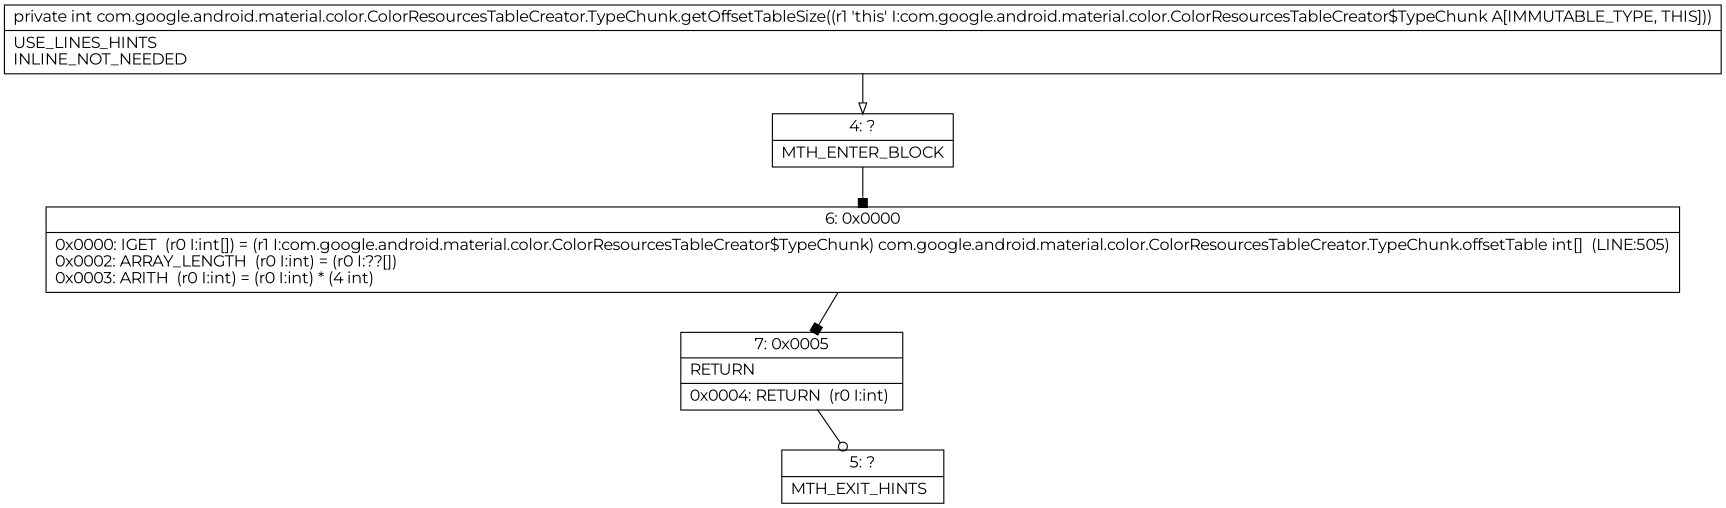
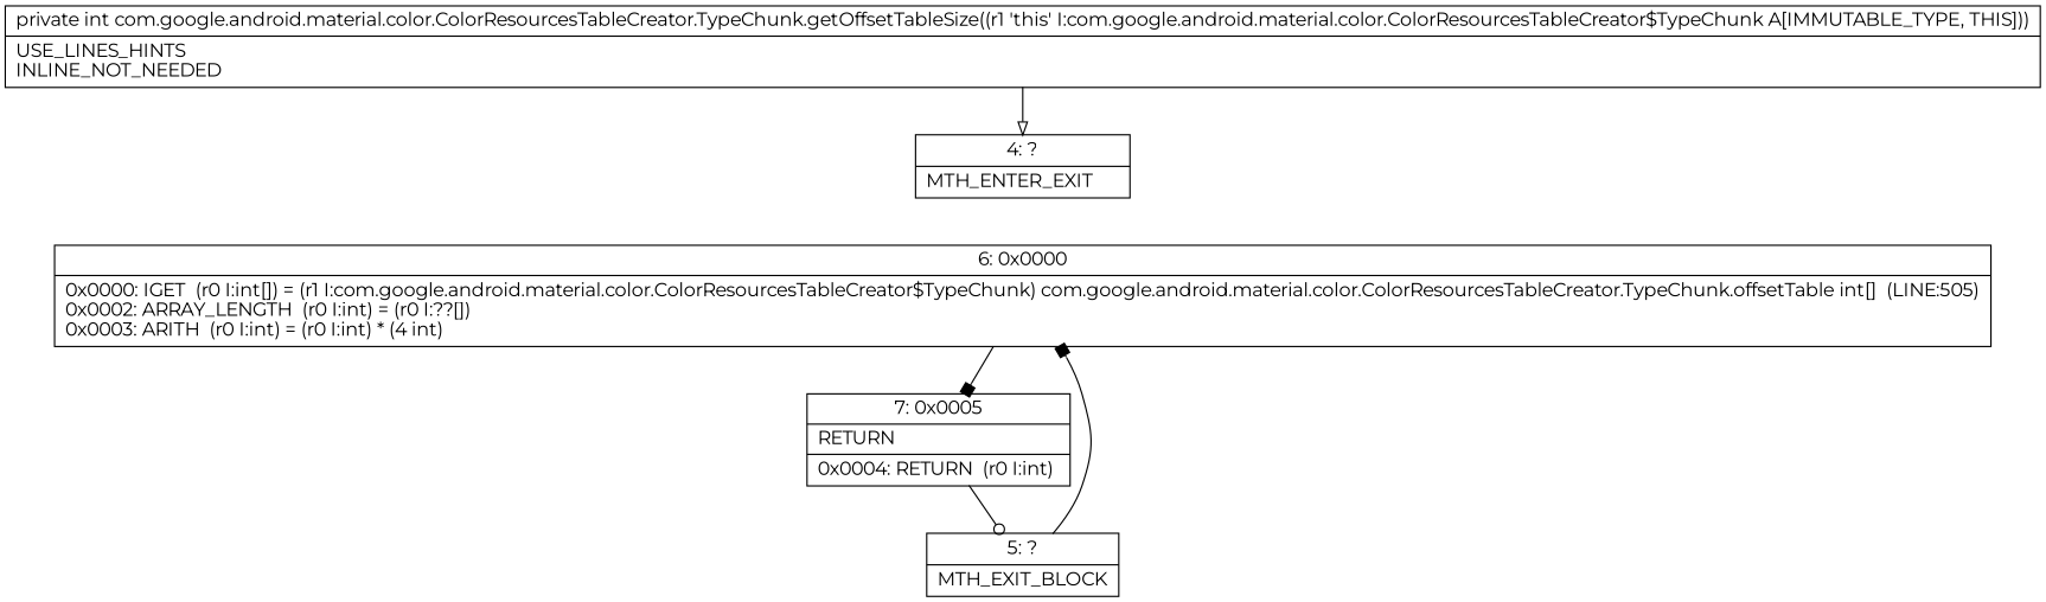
  digraph {
    fontname=Montserrat
    node [fontname=Montserrat shape=record]
    edge [arrowhead=box fontname=Montserrat]
-   n1 [label="{4\:\ ?|MTH_ENTER_BLOCK\l}"]
+   n1 [label="{4\:\ ?|MTH_ENTER_EXIT\l}"]
    n2 [label="{6\:\ 0x0000|0x0000: IGET  (r0 I:int[]) = (r1 I:com.google.android.material.color.ColorResourcesTableCreator$TypeChunk) com.google.android.material.color.ColorResourcesTableCreator.TypeChunk.offsetTable int[]  (LINE:505)\l0x0002: ARRAY_LENGTH  (r0 I:int) = (r0 I:??[]) \l0x0003: ARITH  (r0 I:int) = (r0 I:int) * (4 int) \l}"]
    n3 [label="{7\:\ 0x0005|RETURN\l|0x0004: RETURN  (r0 I:int) \l}"]
-   n4 [label="{5\:\ ?|MTH_EXIT_HINTS\l}"]
+   n4 [label="{5\:\ ?|MTH_EXIT_BLOCK\l}"]
    n5 [label="{private int com.google.android.material.color.ColorResourcesTableCreator.TypeChunk.getOffsetTableSize((r1 'this' I:com.google.android.material.color.ColorResourcesTableCreator$TypeChunk A[IMMUTABLE_TYPE, THIS]))  | USE_LINES_HINTS\lINLINE_NOT_NEEDED\l}"]
-   n1 -> n2
+   n4 -> n2
    n2 -> n3
    n3 -> n4 [arrowhead=odot]
    n5 -> n1 [arrowhead=onormal]
  }
